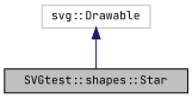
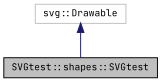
  digraph {
    fontname="JetBrains Mono"
    node [fontname="JetBrains Mono" fontsize=10 shape=record style=filled]
-   n1 [color=black fillcolor=grey75 fontcolor=black height=0.2 label="SVGtest::shapes::Star" width=0.4]
+   n1 [color=black fillcolor=grey75 fontcolor=black height=0.2 label="SVGtest::shapes::SVGtest" width=0.4]
    n2 [color=grey75 fillcolor=white height=0.2 label="svg::Drawable" width=0.4]
    n2 -> n1 [color=midnightblue dir=back fontname="JetBrains Mono" fontsize=10 labelfontname=Helvetica labelfontsize=10 style=solid]
  }
